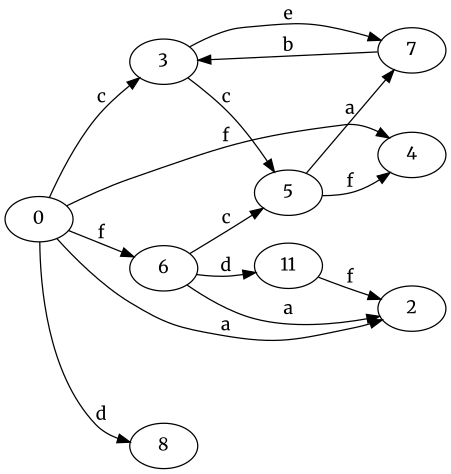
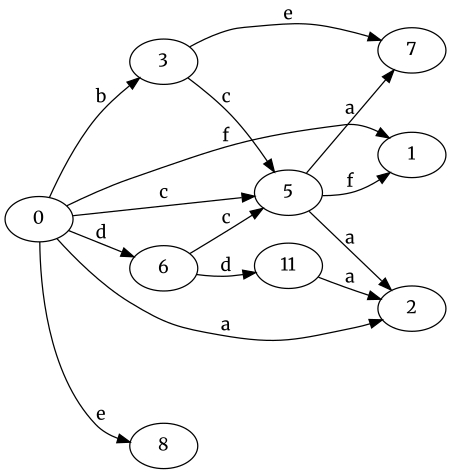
  strict digraph {
    fontname=Merriweather
    rankdir=LR
    node [fontname=Merriweather]
    edge [fontname=Merriweather]
    3
    5
    7
-   1 [label=4]
+   1
    11
    2
    6
    0
    8
    3 -> 5 [label=c]
    3 -> 7 [label=e]
    5 -> 7 [label=a]
    5 -> 1 [label=f]
-   7 -> 3 [label=b]
-   11 -> 2 [label=f]
+   11 -> 2 [label=a]
    6 -> 5 [label=c]
    6 -> 11 [label=d]
-   6 -> 2 [label=a]
-   0 -> 3 [label=c]
+   5 -> 2 [label=a]
+   0 -> 3 [label=b]
+   0 -> 5 [label=c]
    0 -> 1 [label=f]
    0 -> 2 [label=a]
-   0 -> 6 [label=f]
-   0 -> 8 [label=d]
+   0 -> 6 [label=d]
+   0 -> 8 [label=e]
  }
